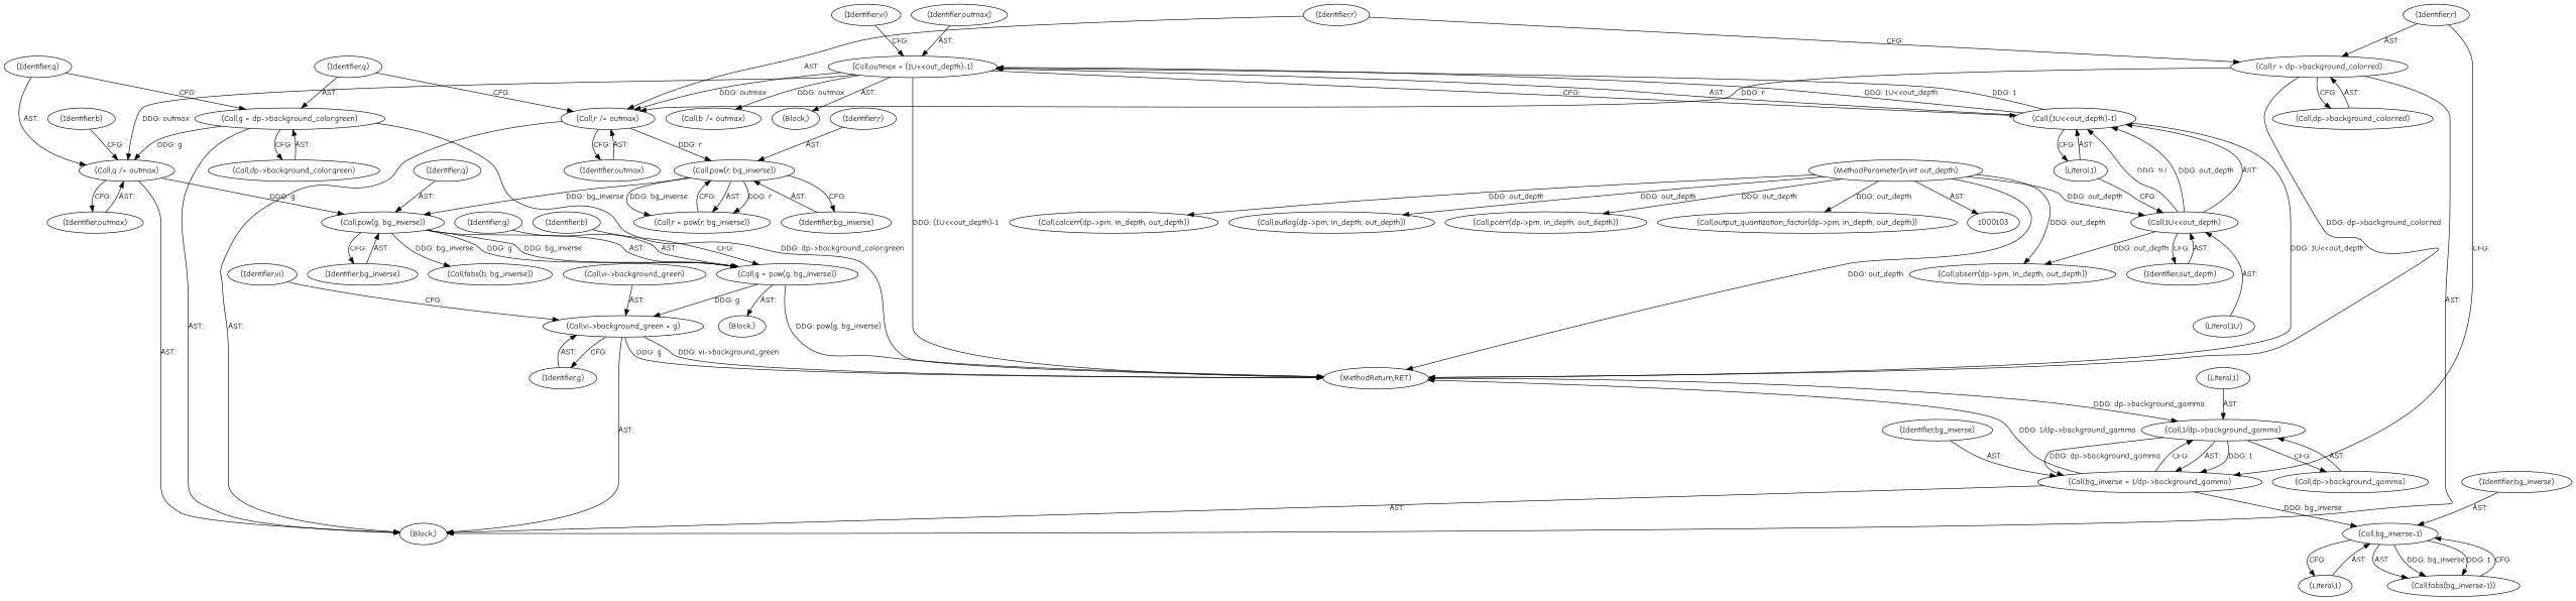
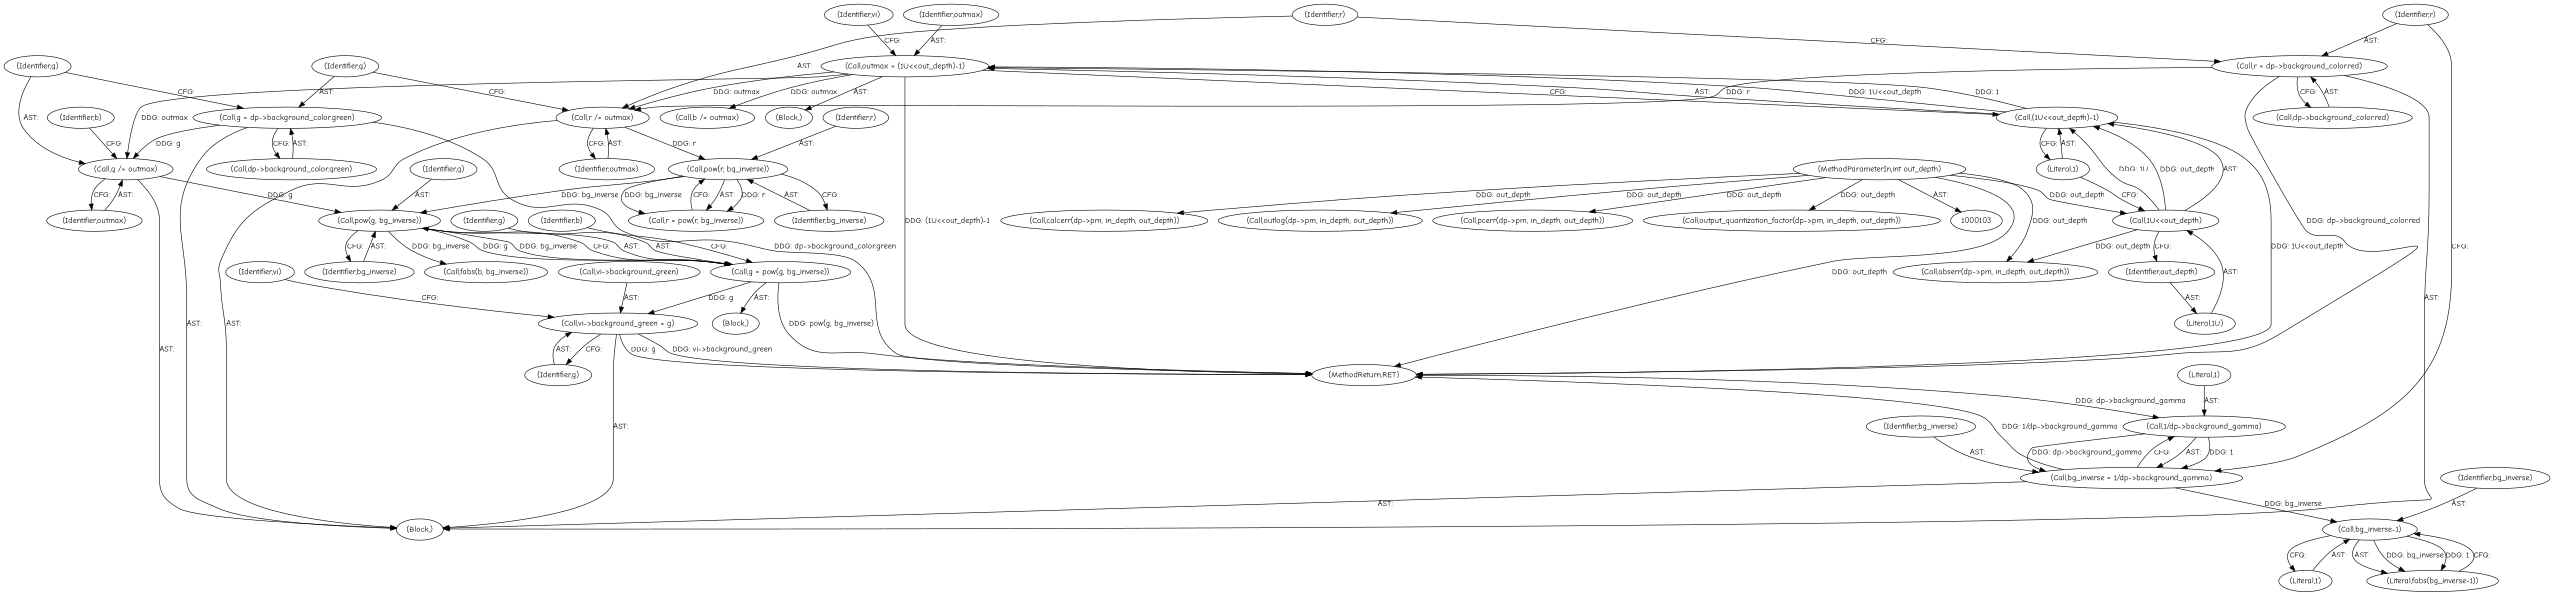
  digraph {
    fontname="Comic Neue"
    node [fontname="Comic Neue"]
    edge [fontname="Comic Neue"]
    n1 [label="(Call,vi->background_green = g)"]
    n2 [label="(Identifier,g)"]
    n3 [label="(Block,)"]
    n4 [label="(MethodReturn,RET)"]
    n5 [label="(Call,1/dp->background_gamma)"]
    n6 [label="(Call,g = pow(g, bg_inverse))"]
    n7 [label="(Call,pow(g, bg_inverse))"]
    n8 [label="(Block,)"]
    n9 [label="(Identifier,bg_inverse)"]
    n10 [label="(Call,fabs(b, bg_inverse))"]
    n11 [label="(Call,g /= outmax)"]
    n12 [label="(Identifier,outmax)"]
    n13 [label="(Call,outmax = (1U<<out_depth)-1)"]
    n14 [label="(Call,(1U<<out_depth)-1)"]
    n15 [label="(Call,r /= outmax)"]
    n16 [label="(Call,b /= outmax)"]
    n17 [label="(Block,)"]
    n18 [label="(Literal,1)"]
    n19 [label="(Call,pow(r, bg_inverse))"]
    n20 [label="(Identifier,outmax)"]
    n21 [label="(Call,1U<<out_depth)"]
    n22 [label="(Call,abserr(dp->pm, in_depth, out_depth))"]
    n23 [label="(Identifier,out_depth)"]
    n24 [label="(MethodParameterIn,int out_depth)"]
    n25 [label="(Call,calcerr(dp->pm, in_depth, out_depth))"]
    n26 [label="(Call,outlog(dp->pm, in_depth, out_depth))"]
    n27 [label="(Call,pcerr(dp->pm, in_depth, out_depth))"]
    n28 [label="(Call,output_quantization_factor(dp->pm, in_depth, out_depth))"]
    1000103
    n30 [label="(Call,g = dp->background_color.green)"]
    n31 [label="(Call,dp->background_color.green)"]
    n32 [label="(Call,r = pow(r, bg_inverse))"]
    n33 [label="(Identifier,bg_inverse)"]
    n34 [label="(Call,r = dp->background_color.red)"]
    n35 [label="(Call,dp->background_color.red)"]
    n36 [label="(Call,bg_inverse-1)"]
    n37 [label="(Literal,1)"]
-   n38 [label="(Call,fabs(bg_inverse-1))"]
+   n38 [label="(Literal,fabs(bg_inverse-1))"]
    n39 [label="(Call,bg_inverse = 1/dp->background_gamma)"]
-   n40 [label="(Call,dp->background_gamma)"]
    n41 [label="(Identifier,outmax)"]
    n42 [label="(Identifier,b)"]
    n43 [label="(Identifier,b)"]
    n44 [label="(Literal,1)"]
    n45 [label="(Identifier,vi)"]
    n46 [label="(Identifier,g)"]
    n47 [label="(Identifier,r)"]
    n48 [label="(Identifier,r)"]
    n49 [label="(Call,vi->background_green)"]
    n50 [label="(Identifier,g)"]
    n51 [label="(Identifier,g)"]
    n52 [label="(Identifier,bg_inverse)"]
    n53 [label="(Literal,1U)"]
    n54 [label="(Identifier,g)"]
    n55 [label="(Identifier,r)"]
    n56 [label="(Identifier,bg_inverse)"]
    n57 [label="(Identifier,vi)"]
    n1 -> n2 [label="CFG: "]
    n1 -> n3 [label="AST: "]
    n1 -> n4 [label="DDG: vi->background_green"]
    n1 -> n4 [label="DDG: g"]
    n2 -> n1 [label="AST: "]
    n4 -> n5 [label="DDG: dp->background_gamma"]
    n5 -> n39 [label="AST: "]
    n5 -> n39 [label="DDG: 1"]
    n5 -> n39 [label="DDG: dp->background_gamma"]
-   n5 -> n40 [label="CFG: "]
    n6 -> n1 [label="DDG: g"]
    n6 -> n4 [label="DDG: pow(g, bg_inverse)"]
+   n6 -> n7 [label="CFG: "]
    n6 -> n8 [label="AST: "]
    n7 -> n6 [label="AST: "]
    n7 -> n6 [label="DDG: g"]
    n7 -> n6 [label="DDG: bg_inverse"]
    n7 -> n9 [label="CFG: "]
    n7 -> n10 [label="DDG: bg_inverse"]
    n9 -> n7 [label="AST: "]
    n11 -> n3 [label="AST: "]
    n11 -> n7 [label="DDG: g"]
    n11 -> n12 [label="CFG: "]
    n12 -> n11 [label="AST: "]
    n13 -> n4 [label="DDG: (1U<<out_depth)-1"]
    n13 -> n11 [label="DDG: outmax"]
    n13 -> n14 [label="CFG: "]
    n13 -> n15 [label="DDG: outmax"]
    n13 -> n16 [label="DDG: outmax"]
    n13 -> n17 [label="AST: "]
    n14 -> n4 [label="DDG: 1U<<out_depth"]
    n14 -> n13 [label="AST: "]
    n14 -> n13 [label="DDG: 1U<<out_depth"]
    n14 -> n13 [label="DDG: 1"]
    n14 -> n18 [label="CFG: "]
    n15 -> n3 [label="AST: "]
    n15 -> n19 [label="DDG: r"]
    n15 -> n20 [label="CFG: "]
    n18 -> n14 [label="AST: "]
    n18 -> n21 [label="CFG: "]
    n19 -> n7 [label="DDG: bg_inverse"]
    n19 -> n32 [label="AST: "]
    n19 -> n32 [label="DDG: r"]
    n19 -> n32 [label="DDG: bg_inverse"]
    n19 -> n33 [label="CFG: "]
    n20 -> n15 [label="AST: "]
    n21 -> n14 [label="AST: "]
    n21 -> n14 [label="DDG: 1U"]
    n21 -> n14 [label="DDG: out_depth"]
    n21 -> n22 [label="DDG: out_depth"]
    n21 -> n23 [label="CFG: "]
-   n23 -> n21 [label="AST: "]
+   n23 -> n53 [label="AST: "]
    n24 -> n4 [label="DDG: out_depth"]
    n24 -> n21 [label="DDG: out_depth"]
    n24 -> n22 [label="DDG: out_depth"]
    n24 -> n25 [label="DDG: out_depth"]
    n24 -> n26 [label="DDG: out_depth"]
    n24 -> n27 [label="DDG: out_depth"]
    n24 -> n28 [label="DDG: out_depth"]
    n24 -> 1000103 [label="AST: "]
    n30 -> n3 [label="AST: "]
    n30 -> n4 [label="DDG: dp->background_color.green"]
    n30 -> n11 [label="DDG: g"]
    n30 -> n31 [label="CFG: "]
    n31 -> n30 [label="AST: "]
    n32 -> n19 [label="CFG: "]
    n33 -> n19 [label="AST: "]
    n34 -> n3 [label="AST: "]
    n34 -> n4 [label="DDG: dp->background_color.red"]
    n34 -> n15 [label="DDG: r"]
    n34 -> n35 [label="CFG: "]
    n35 -> n34 [label="AST: "]
    n36 -> n37 [label="CFG: "]
    n36 -> n38 [label="AST: "]
    n36 -> n38 [label="DDG: bg_inverse"]
    n36 -> n38 [label="DDG: 1"]
    n37 -> n36 [label="AST: "]
    n38 -> n36 [label="CFG: "]
    n39 -> n3 [label="AST: "]
    n39 -> n4 [label="DDG: 1/dp->background_gamma"]
    n39 -> n5 [label="CFG: "]
    n39 -> n36 [label="DDG: bg_inverse"]
-   n40 -> n5 [label="AST: "]
    n41 -> n13 [label="AST: "]
    n42 -> n6 [label="CFG: "]
    n43 -> n11 [label="CFG: "]
    n44 -> n5 [label="AST: "]
    n45 -> n13 [label="CFG: "]
    n46 -> n7 [label="AST: "]
    n47 -> n15 [label="AST: "]
    n47 -> n34 [label="CFG: "]
    n48 -> n34 [label="AST: "]
    n48 -> n39 [label="CFG: "]
    n49 -> n1 [label="AST: "]
    n50 -> n15 [label="CFG: "]
    n50 -> n30 [label="AST: "]
    n51 -> n6 [label="AST: "]
    n52 -> n36 [label="AST: "]
    n53 -> n21 [label="AST: "]
    n54 -> n11 [label="AST: "]
    n54 -> n30 [label="CFG: "]
    n55 -> n19 [label="AST: "]
    n56 -> n39 [label="AST: "]
    n57 -> n1 [label="CFG: "]
  }
